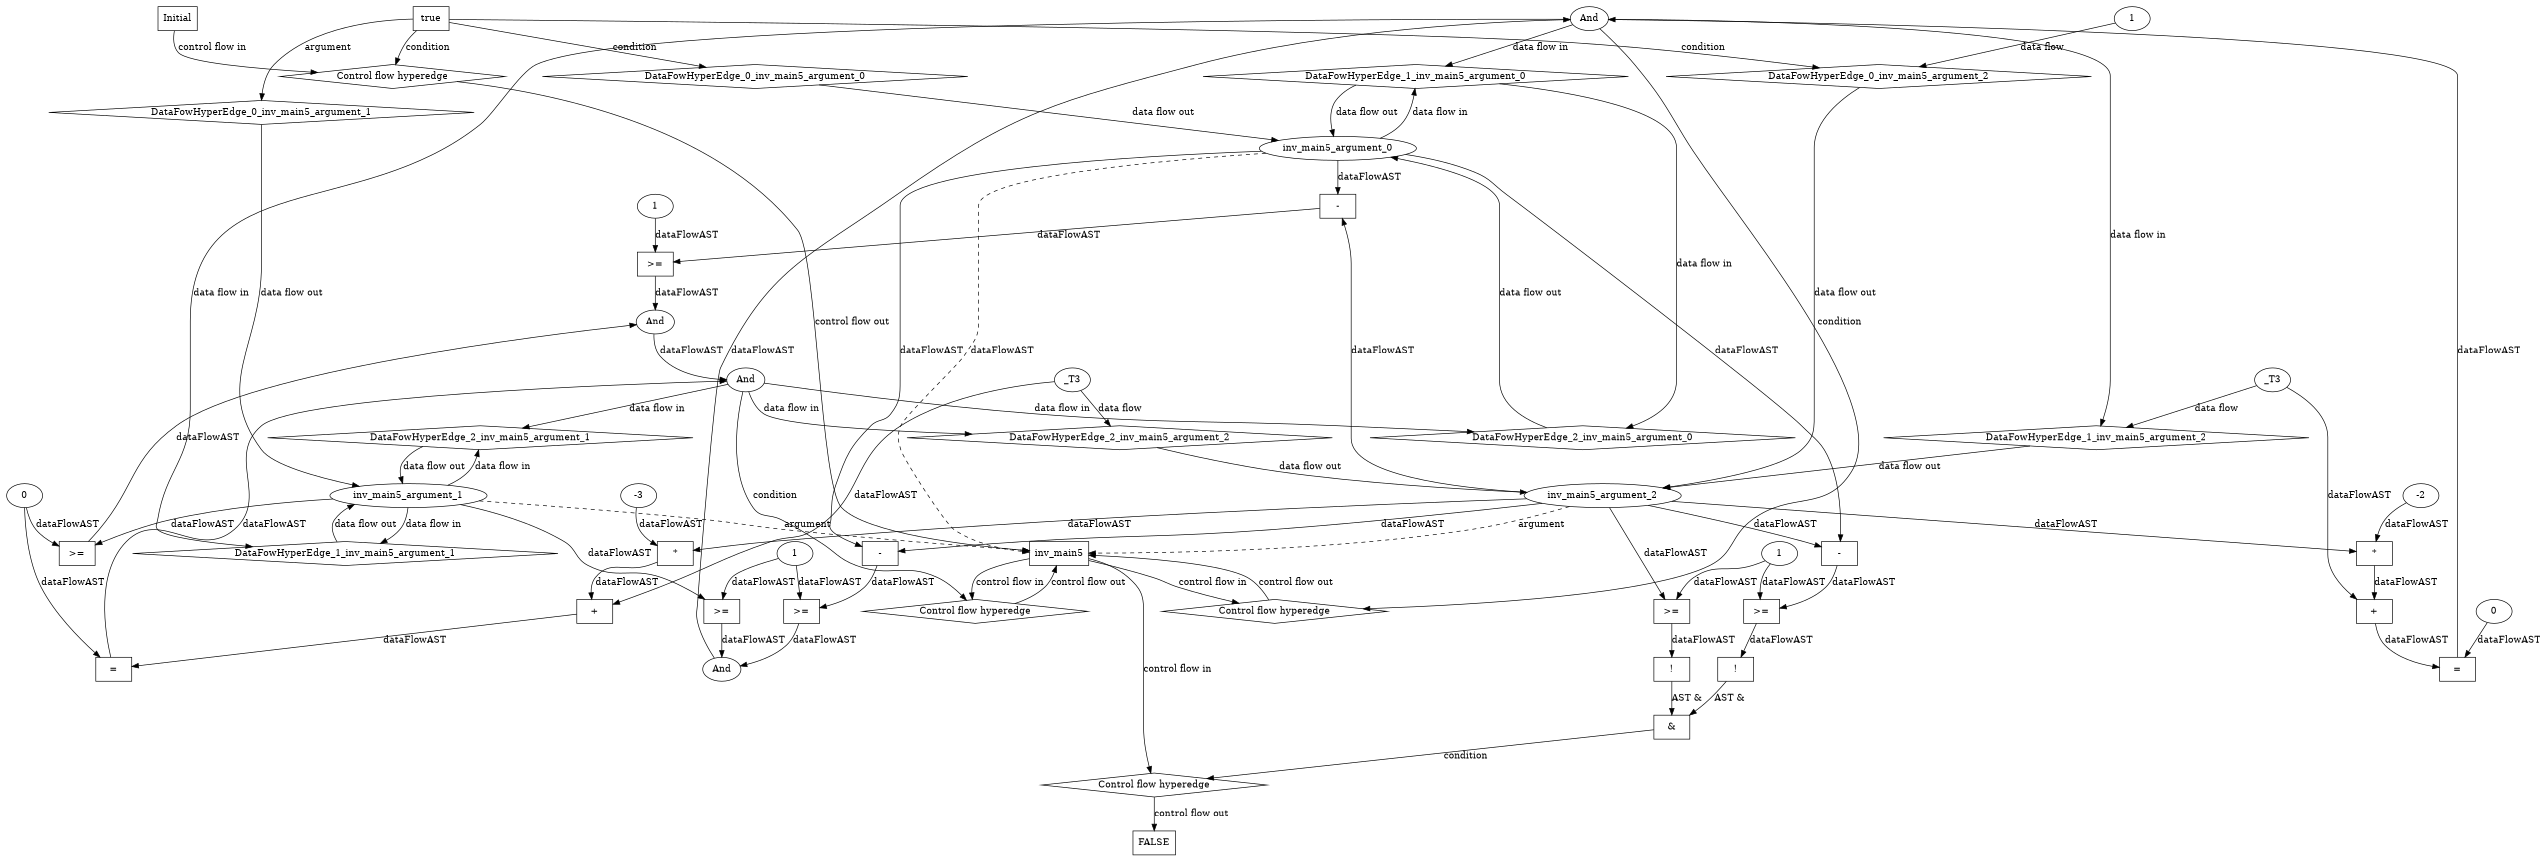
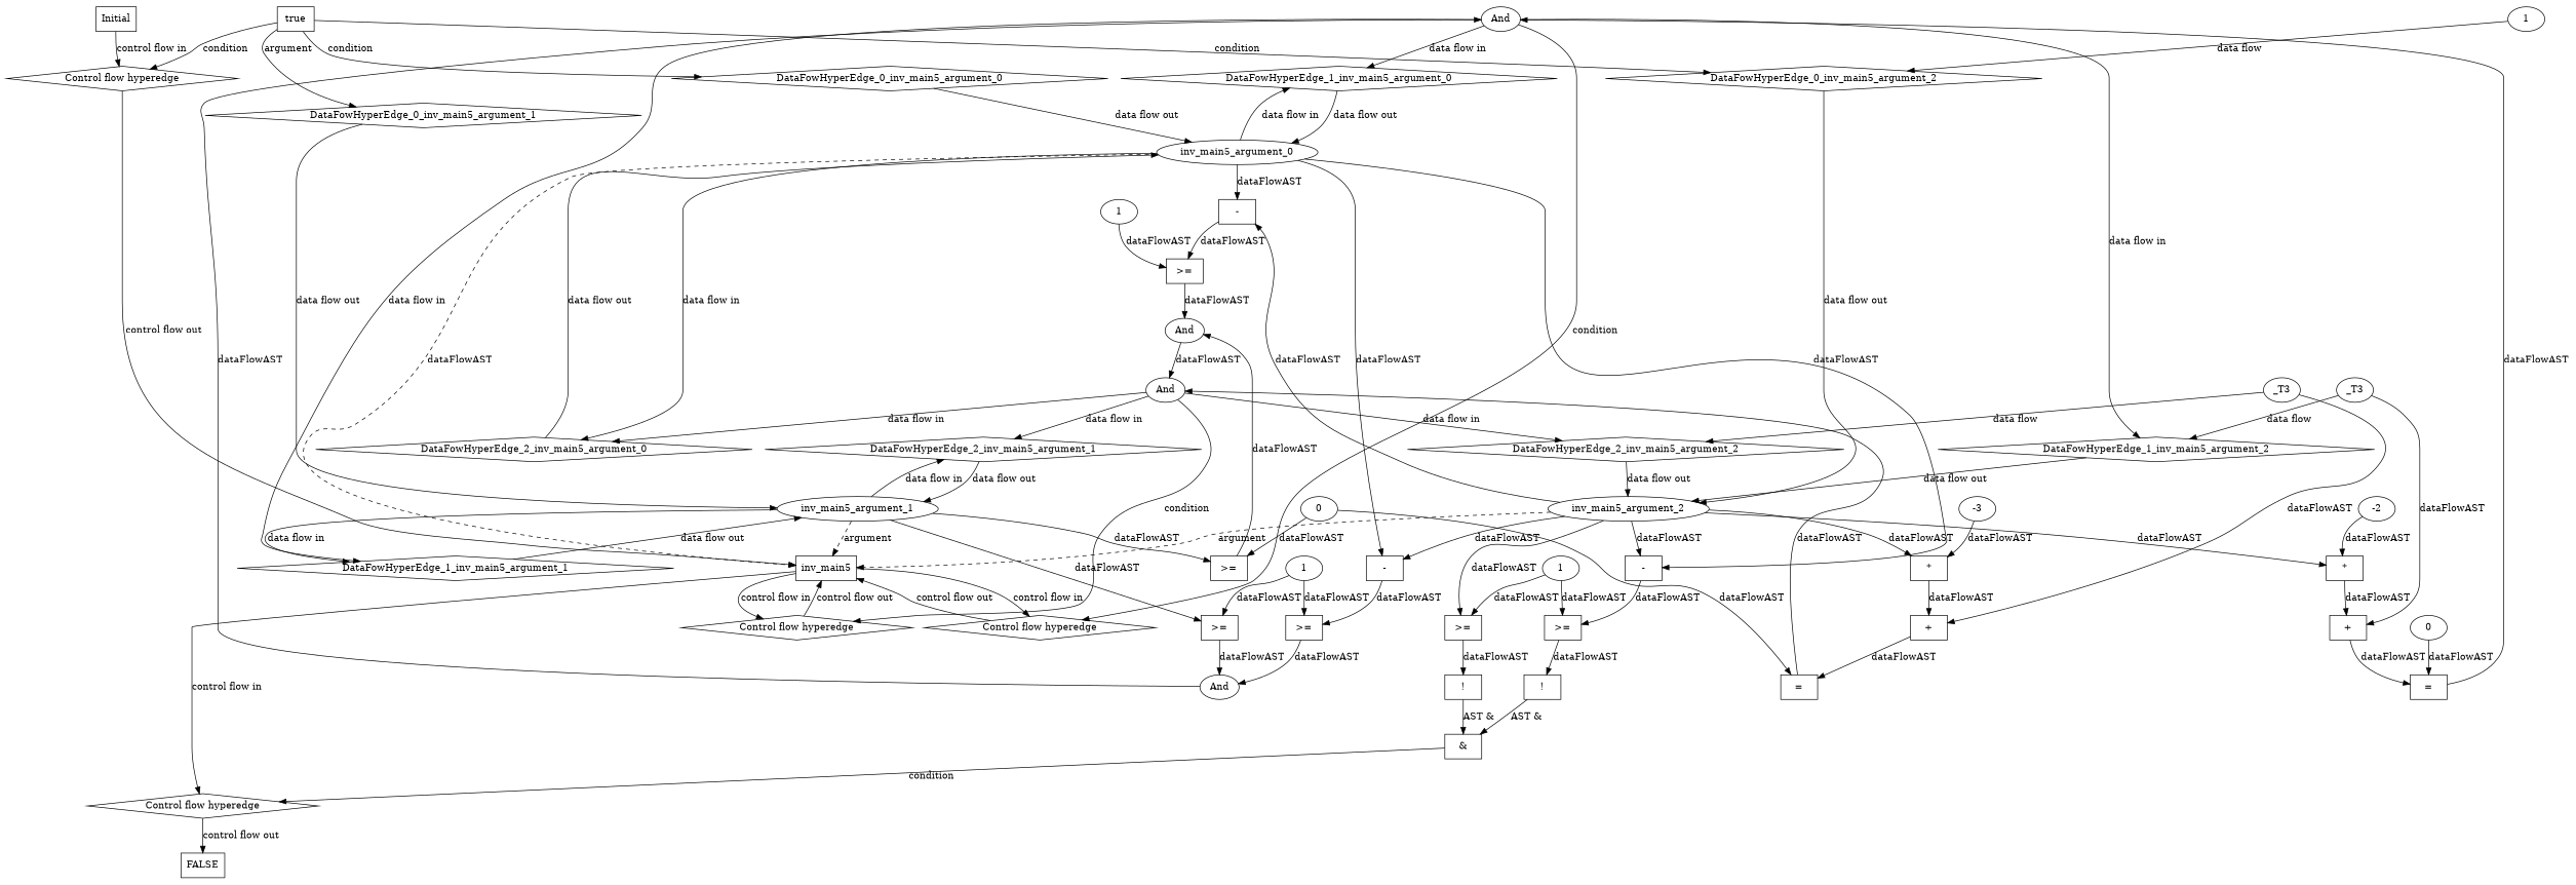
  digraph {
    node [shape=rect]
    n1 [label=inv_main5 nodeName=inv_main5]
    n2 [label="Control flow hyperedge" nodeName=ControlFowHyperEdge_1 shape=diamond]
    n3 [label="Control flow hyperedge" nodeName=ControlFowHyperEdge_2 shape=diamond]
    n4 [label="Control flow hyperedge" nodeName=ControlFowHyperEdge_3 shape=diamond]
    n5 [label=FALSE nodeName=FALSE]
    n6 [label=Initial nodeName=Initial]
    n7 [label="Control flow hyperedge" nodeName=ControlFowHyperEdge_0 shape=diamond]
    n8 [label=inv_main5_argument_0 nodeName=argument0 shape=oval]
    n9 [label="-" nodeName=xxxinv_main5___inv_main5_1xxxguard_0_node_3]
    n10 [label="-" nodeName=xxxinv_main5___inv_main5_2xxxguard_0_node_3]
    n11 [label="-" nodeName=xxxFALSE___inv_main5_3xxxguard1_node_2]
    n12 [label=DataFowHyperEdge_1_inv_main5_argument_0 nodeName=DataFowHyperEdge_1_inv_main5_argument_0 shape=diamond]
    n13 [label=DataFowHyperEdge_2_inv_main5_argument_0 nodeName=DataFowHyperEdge_2_inv_main5_argument_0 shape=diamond]
    n14 [label=">=" nodeName=xxxinv_main5___inv_main5_1xxxguard_0_node_2]
    n15 [label=">=" nodeName=xxxinv_main5___inv_main5_2xxxguard_0_node_2]
    n16 [label=">=" nodeName=xxxFALSE___inv_main5_3xxxguard1_node_1]
    n17 [label=inv_main5_argument_1 nodeName=argument1 shape=oval]
    n18 [label=">=" nodeName=xxxinv_main5___inv_main5_1xxxguard_0_node_7]
    n19 [label=">=" nodeName=xxxinv_main5___inv_main5_2xxxguard_0_node_7]
    n20 [label=DataFowHyperEdge_1_inv_main5_argument_1 nodeName=DataFowHyperEdge_1_inv_main5_argument_1 shape=diamond]
    n21 [label=DataFowHyperEdge_2_inv_main5_argument_1 nodeName=DataFowHyperEdge_2_inv_main5_argument_1 shape=diamond]
    n22 [label=And nodeName=xxxinv_main5___inv_main5_1xxxguard_0_node_1 shape=""]
    n23 [label=And nodeName=xxxinv_main5___inv_main5_2xxxguard_0_node_1 shape=""]
    n24 [label=inv_main5_argument_2 nodeName=argument2 shape=oval]
    n25 [label="*" nodeName=xxxinv_main5___inv_main5_1xxxguard_0_node_13]
    n26 [label="*" nodeName=xxxinv_main5___inv_main5_2xxxguard_0_node_13]
    n27 [label=">=" nodeName=xxxFALSE___inv_main5_3xxxguard_0_node_1]
    n28 [label="+" nodeName=xxxinv_main5___inv_main5_1xxxguard_0_node_11]
    n29 [label="+" nodeName=xxxinv_main5___inv_main5_2xxxguard_0_node_11]
    n30 [label="!" nodeName=xxxFALSE___inv_main5_3xxxguard_0_node_0]
    n31 [label=true nodeName=true_0]
    n32 [label=DataFowHyperEdge_0_inv_main5_argument_2 nodeName=DataFowHyperEdge_0_inv_main5_argument_2 shape=diamond]
    n33 [label=DataFowHyperEdge_0_inv_main5_argument_0 nodeName=DataFowHyperEdge_0_inv_main5_argument_0 shape=diamond]
    n34 [label=DataFowHyperEdge_0_inv_main5_argument_1 nodeName=DataFowHyperEdge_0_inv_main5_argument_1 shape=diamond]
    n35 [label=1 nodeName=xxxinv_main5___Initial_0xxxdataFlow_0_node_0 shape=""]
    n36 [label=And nodeName=xxxinv_main5___inv_main5_1xxxguard_0_node_0 shape=""]
    n37 [label=DataFowHyperEdge_1_inv_main5_argument_2 nodeName=DataFowHyperEdge_1_inv_main5_argument_2 shape=diamond]
    n38 [label=1 nodeName=xxxinv_main5___inv_main5_1xxxguard_0_node_6 shape=""]
    n39 [label="=" nodeName=xxxinv_main5___inv_main5_1xxxguard_0_node_10]
    n40 [label=-2 nodeName=xxxinv_main5___inv_main5_1xxxguard_0_node_14 shape=""]
    n41 [label=0 nodeName=xxxinv_main5___inv_main5_1xxxguard_0_node_16 shape=""]
    n42 [label=_T3 nodeName=xxxinv_main5___inv_main5_1xxxdataFlow_0_node_0 shape=""]
    n43 [label=And nodeName=xxxinv_main5___inv_main5_2xxxguard_0_node_0 shape=""]
    n44 [label=DataFowHyperEdge_2_inv_main5_argument_2 nodeName=DataFowHyperEdge_2_inv_main5_argument_2 shape=diamond]
    n45 [label=1 nodeName=xxxinv_main5___inv_main5_2xxxguard_0_node_6 shape=""]
    n46 [label=0 nodeName=xxxinv_main5___inv_main5_2xxxguard_0_node_8 shape=""]
    n47 [label="=" nodeName=xxxinv_main5___inv_main5_2xxxguard_0_node_10]
    n48 [label=-3 nodeName=xxxinv_main5___inv_main5_2xxxguard_0_node_14 shape=""]
    n49 [label=_T3 nodeName=xxxinv_main5___inv_main5_2xxxdataFlow_0_node_0 shape=""]
    n50 [label="&" nodeName=xxxFALSE___inv_main5_3xxx_and]
    n51 [label=1 nodeName=xxxFALSE___inv_main5_3xxxguard_0_node_3 shape=""]
    n52 [label="!" nodeName=xxxFALSE___inv_main5_3xxxguard1_node_0]
    n1 -> n2 [label="control flow in"]
    n1 -> n3 [label="control flow in"]
    n1 -> n4 [label="control flow in"]
    n2 -> n1 [label="control flow out"]
    n3 -> n1 [label="control flow out"]
    n4 -> n5 [label="control flow out"]
    n6 -> n7 [label="control flow in"]
    n7 -> n1 [label="control flow out"]
    n8 -> n1 [label=dataFlowAST style=dashed]
    n8 -> n9 [label=dataFlowAST]
    n8 -> n10 [label=dataFlowAST]
    n8 -> n11 [label=dataFlowAST]
    n8 -> n12 [label="data flow in"]
-   n12 -> n13 [label="data flow in"]
+   n8 -> n13 [label="data flow in"]
    n9 -> n14 [label=dataFlowAST]
    n10 -> n15 [label=dataFlowAST]
    n11 -> n16 [label=dataFlowAST]
    n12 -> n8 [label="data flow out"]
    n13 -> n8 [label="data flow out"]
    n14 -> n22 [label=dataFlowAST]
    n15 -> n23 [label=dataFlowAST]
    n16 -> n52 [label=dataFlowAST]
    n17 -> n1 [label=argument style=dashed]
    n17 -> n18 [label=dataFlowAST]
    n17 -> n19 [label=dataFlowAST]
    n17 -> n20 [label="data flow in"]
    n17 -> n21 [label="data flow in"]
    n18 -> n22 [label=dataFlowAST]
    n19 -> n23 [label=dataFlowAST]
    n20 -> n17 [label="data flow out"]
    n21 -> n17 [label="data flow out"]
    n22 -> n36 [label=dataFlowAST]
    n23 -> n43 [label=dataFlowAST]
    n24 -> n1 [label=argument style=dashed]
    n24 -> n9 [label=dataFlowAST]
    n24 -> n10 [label=dataFlowAST]
    n24 -> n11 [label=dataFlowAST]
    n24 -> n25 [label=dataFlowAST]
    n24 -> n26 [label=dataFlowAST]
    n24 -> n27 [label=dataFlowAST]
    n25 -> n28 [label=dataFlowAST]
    n26 -> n29 [label=dataFlowAST]
    n27 -> n30 [label=dataFlowAST]
    n28 -> n39 [label=dataFlowAST]
    n29 -> n47 [label=dataFlowAST]
    n30 -> n50 [label="AST &"]
    n31 -> n7 [label=condition]
    n31 -> n32 [label=condition]
    n31 -> n33 [label=condition]
    n31 -> n34 [label=argument]
    n32 -> n24 [label="data flow out"]
    n33 -> n8 [label="data flow out"]
    n34 -> n17 [label="data flow out"]
    n35 -> n32 [label="data flow"]
    n36 -> n2 [label=condition]
    n36 -> n12 [label="data flow in"]
    n36 -> n20 [label="data flow in"]
    n36 -> n37 [label="data flow in"]
    n37 -> n24 [label="data flow out"]
    n38 -> n14 [label=dataFlowAST]
    n38 -> n18 [label=dataFlowAST]
    n39 -> n36 [label=dataFlowAST]
    n40 -> n25 [label=dataFlowAST]
    n41 -> n39 [label=dataFlowAST]
    n42 -> n28 [label=dataFlowAST]
    n42 -> n37 [label="data flow"]
    n43 -> n3 [label=condition]
    n43 -> n13 [label="data flow in"]
    n43 -> n21 [label="data flow in"]
    n43 -> n44 [label="data flow in"]
    n44 -> n24 [label="data flow out"]
    n45 -> n15 [label=dataFlowAST]
    n46 -> n19 [label=dataFlowAST]
    n46 -> n47 [label=dataFlowAST]
    n47 -> n43 [label=dataFlowAST]
    n48 -> n26 [label=dataFlowAST]
    n49 -> n29 [label=dataFlowAST]
    n49 -> n44 [label="data flow"]
    n50 -> n4 [label=condition]
    n51 -> n16 [label=dataFlowAST]
    n51 -> n27 [label=dataFlowAST]
    n52 -> n50 [label="AST &"]
  }
